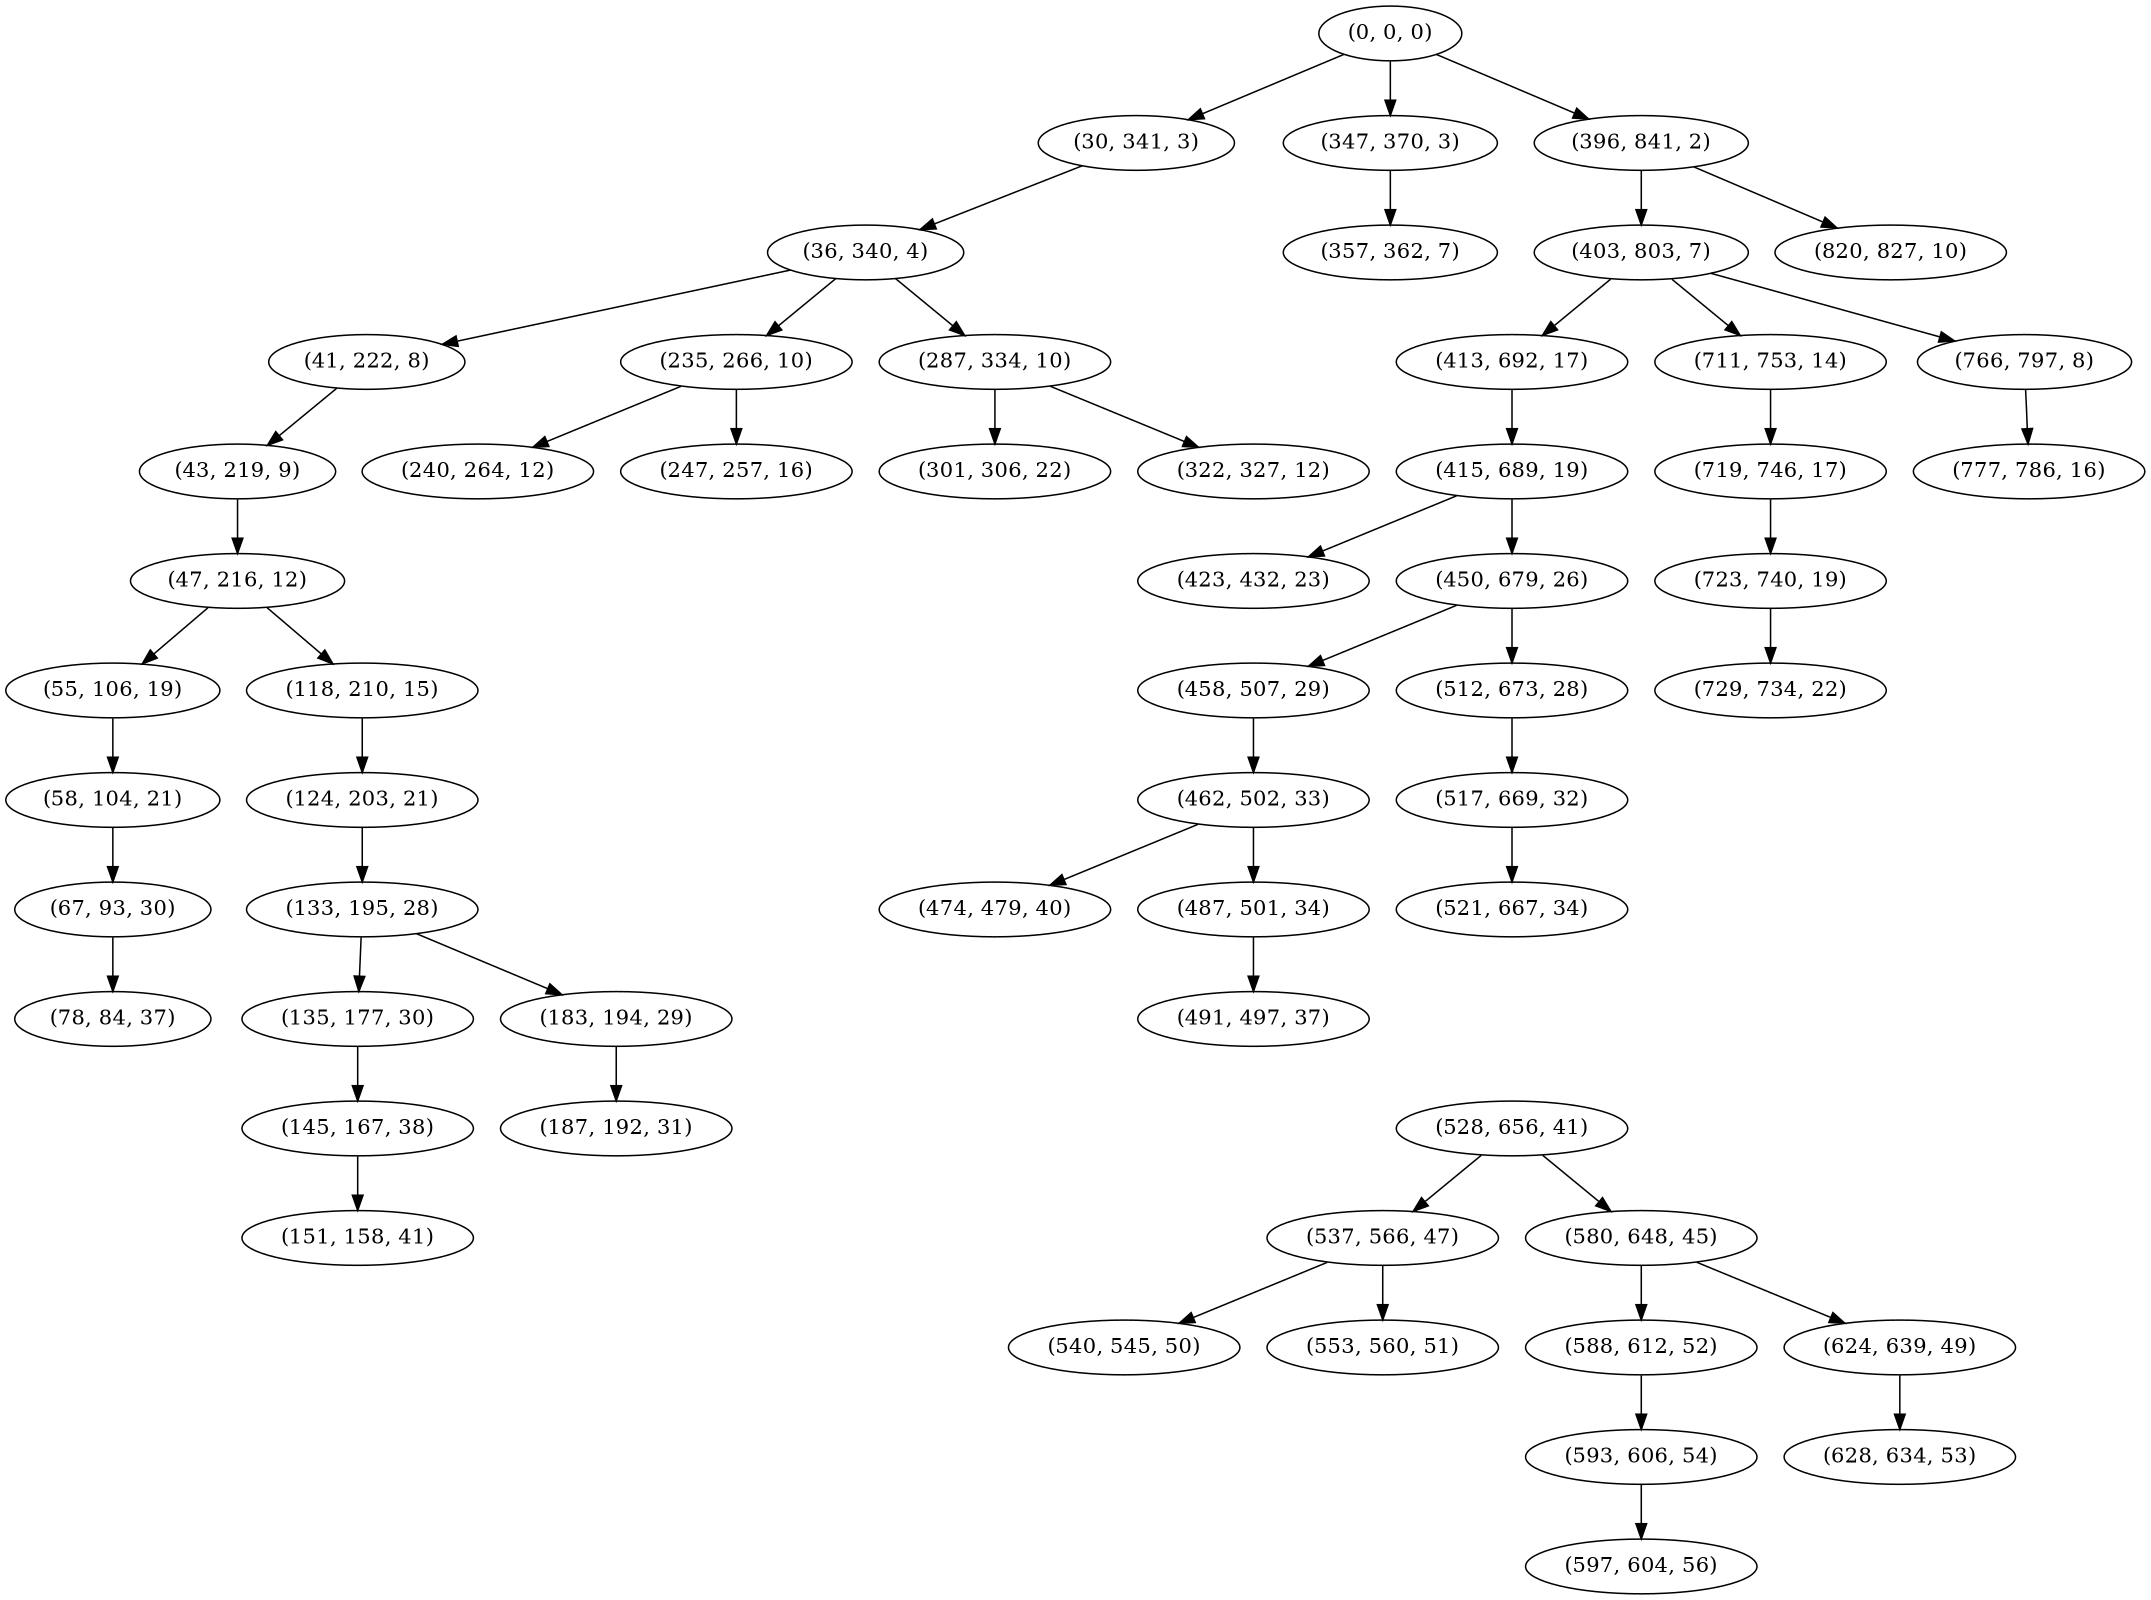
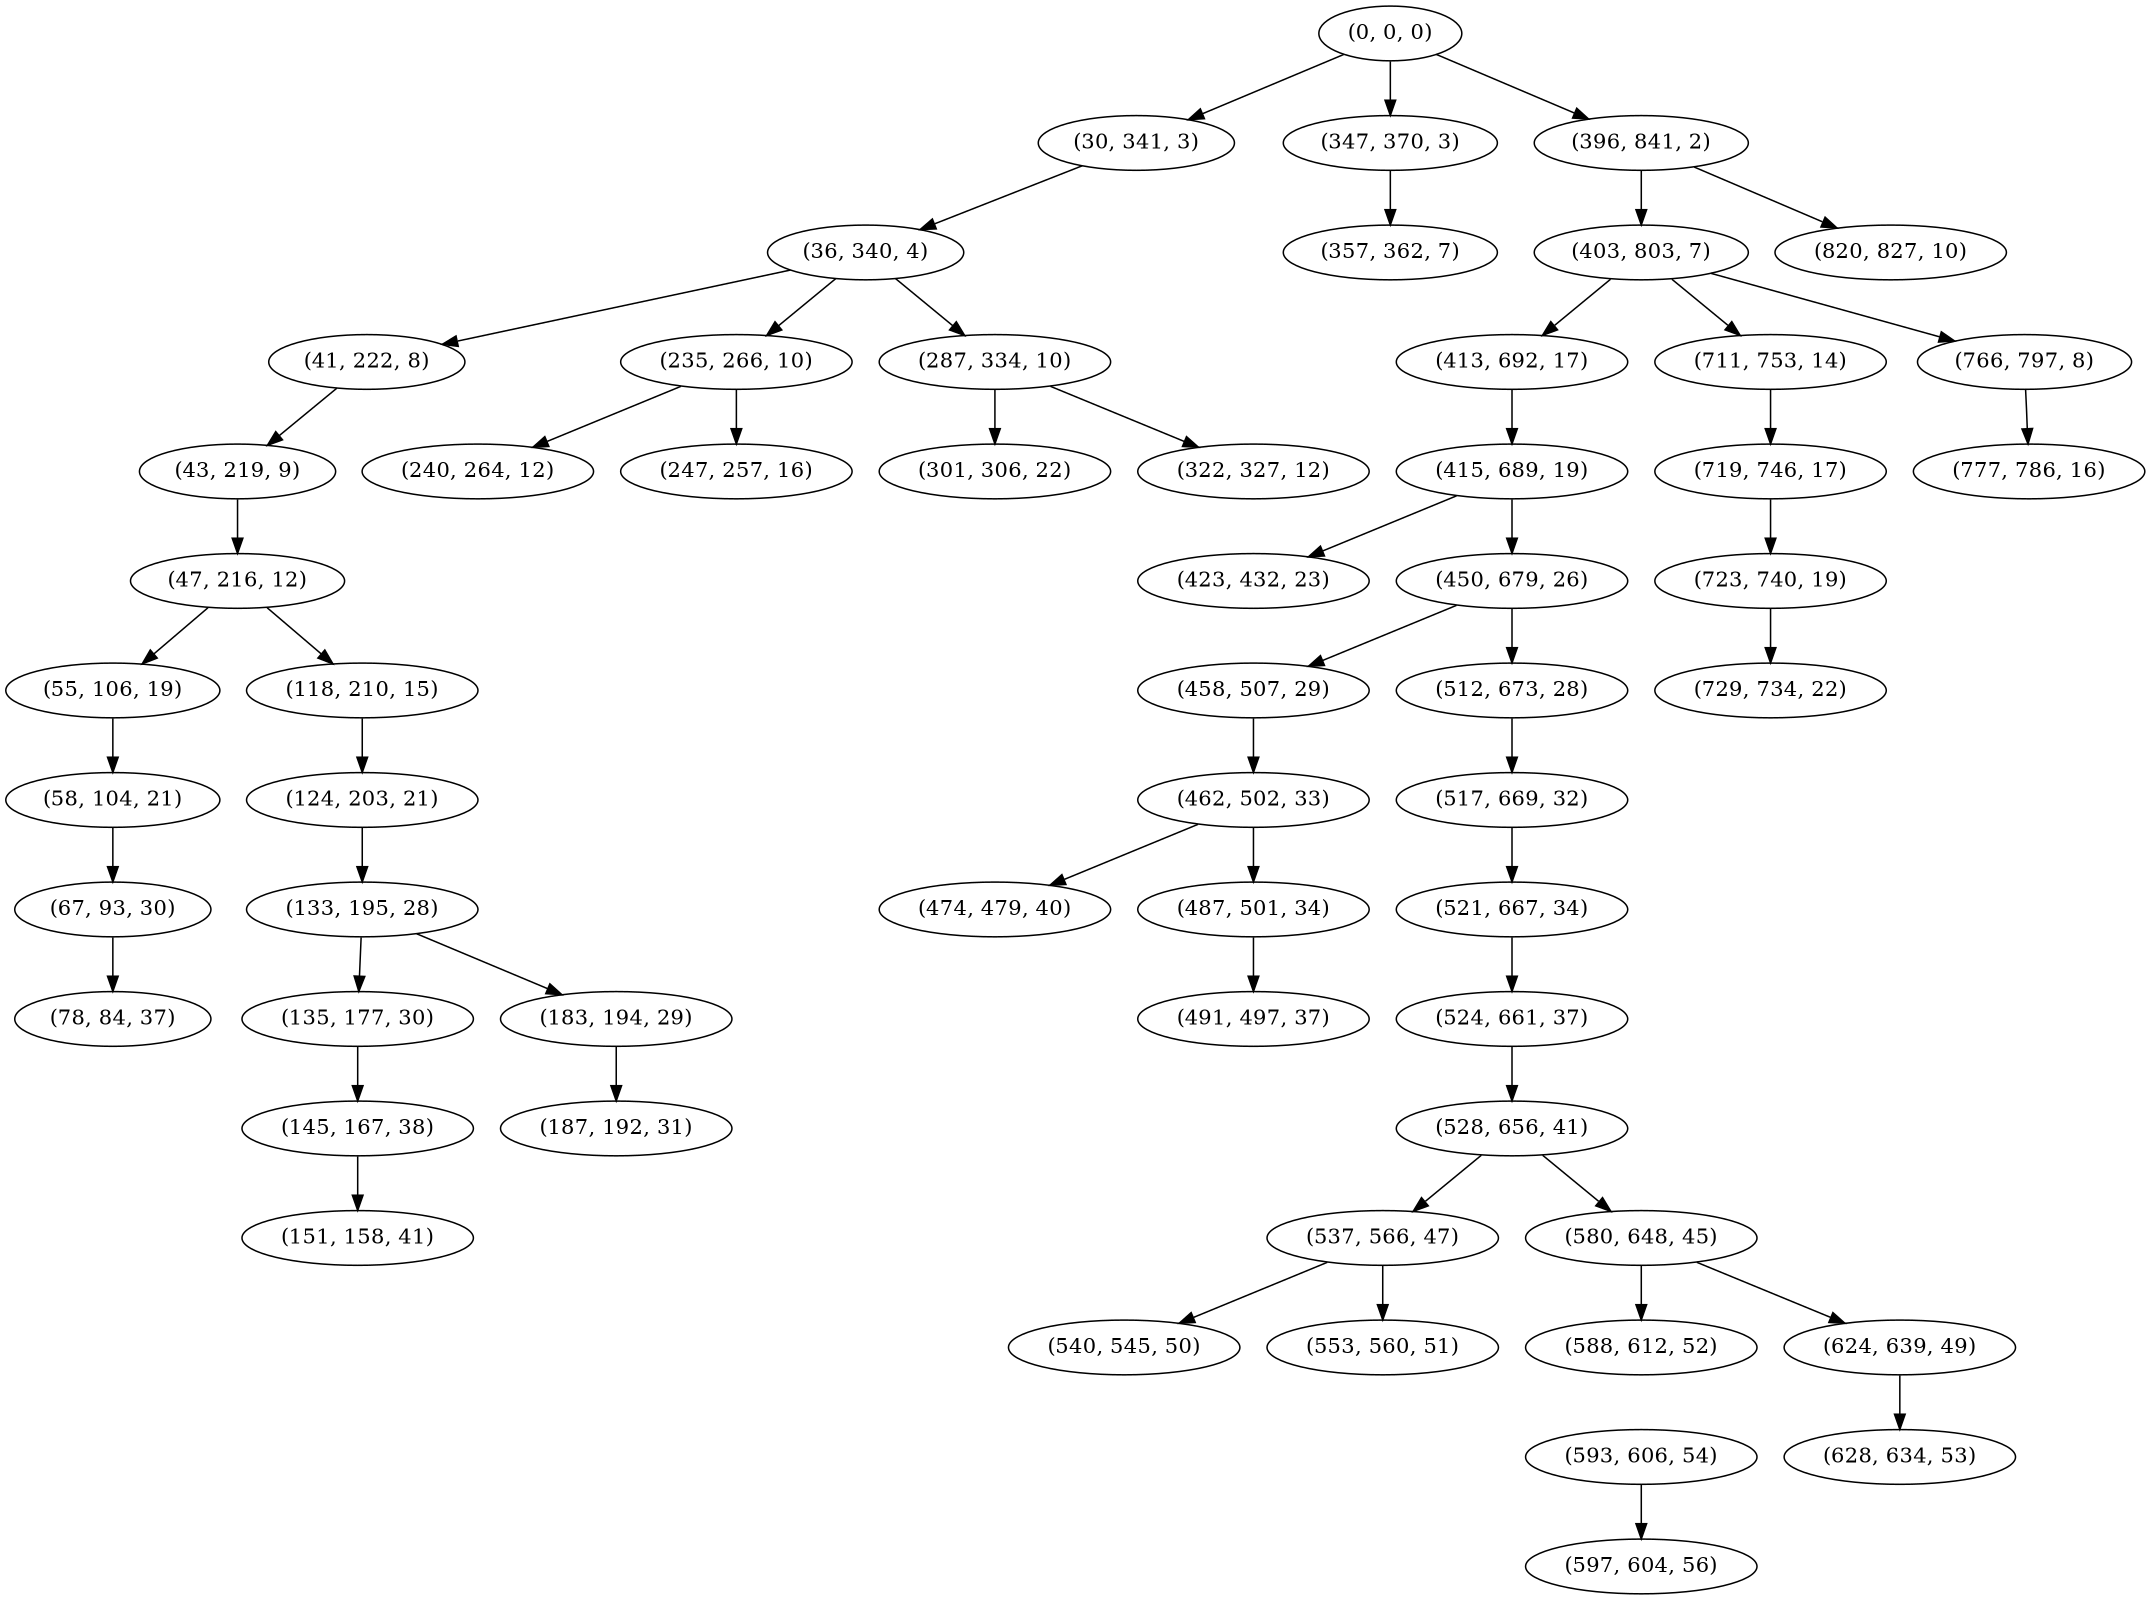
  digraph {
    "(0, 0, 0)"
    "(30, 341, 3)"
    "(347, 370, 3)"
    "(396, 841, 2)"
    "(36, 340, 4)"
    "(357, 362, 7)"
    "(403, 803, 7)"
    "(820, 827, 10)"
    "(41, 222, 8)"
    "(235, 266, 10)"
    "(287, 334, 10)"
    "(43, 219, 9)"
    "(240, 264, 12)"
    "(247, 257, 16)"
    "(301, 306, 22)"
    "(322, 327, 12)"
    "(47, 216, 12)"
    "(55, 106, 19)"
    "(118, 210, 15)"
    "(58, 104, 21)"
    "(124, 203, 21)"
    "(67, 93, 30)"
    "(78, 84, 37)"
    "(133, 195, 28)"
    "(135, 177, 30)"
    "(183, 194, 29)"
    "(145, 167, 38)"
    "(187, 192, 31)"
    "(151, 158, 41)"
    "(413, 692, 17)"
    "(711, 753, 14)"
    "(766, 797, 8)"
    "(415, 689, 19)"
    "(719, 746, 17)"
    "(777, 786, 16)"
    "(423, 432, 23)"
    "(450, 679, 26)"
    "(458, 507, 29)"
    "(512, 673, 28)"
    "(462, 502, 33)"
    "(517, 669, 32)"
    "(474, 479, 40)"
    "(487, 501, 34)"
    "(491, 497, 37)"
    "(521, 667, 34)"
+   "(524, 661, 37)"
    "(528, 656, 41)"
    "(537, 566, 47)"
    "(580, 648, 45)"
    "(540, 545, 50)"
    "(553, 560, 51)"
    "(588, 612, 52)"
    "(624, 639, 49)"
    "(593, 606, 54)"
    "(628, 634, 53)"
    "(597, 604, 56)"
    "(723, 740, 19)"
    "(729, 734, 22)"
    "(0, 0, 0)" -> "(30, 341, 3)"
    "(0, 0, 0)" -> "(347, 370, 3)"
    "(0, 0, 0)" -> "(396, 841, 2)"
    "(30, 341, 3)" -> "(36, 340, 4)"
    "(347, 370, 3)" -> "(357, 362, 7)"
    "(396, 841, 2)" -> "(403, 803, 7)"
    "(396, 841, 2)" -> "(820, 827, 10)"
    "(36, 340, 4)" -> "(41, 222, 8)"
    "(36, 340, 4)" -> "(235, 266, 10)"
    "(36, 340, 4)" -> "(287, 334, 10)"
    "(403, 803, 7)" -> "(413, 692, 17)"
    "(403, 803, 7)" -> "(711, 753, 14)"
    "(403, 803, 7)" -> "(766, 797, 8)"
    "(41, 222, 8)" -> "(43, 219, 9)"
    "(235, 266, 10)" -> "(240, 264, 12)"
    "(235, 266, 10)" -> "(247, 257, 16)"
    "(287, 334, 10)" -> "(301, 306, 22)"
    "(287, 334, 10)" -> "(322, 327, 12)"
    "(43, 219, 9)" -> "(47, 216, 12)"
    "(47, 216, 12)" -> "(55, 106, 19)"
    "(47, 216, 12)" -> "(118, 210, 15)"
    "(55, 106, 19)" -> "(58, 104, 21)"
    "(118, 210, 15)" -> "(124, 203, 21)"
    "(58, 104, 21)" -> "(67, 93, 30)"
    "(124, 203, 21)" -> "(133, 195, 28)"
    "(67, 93, 30)" -> "(78, 84, 37)"
    "(133, 195, 28)" -> "(135, 177, 30)"
    "(133, 195, 28)" -> "(183, 194, 29)"
    "(135, 177, 30)" -> "(145, 167, 38)"
    "(183, 194, 29)" -> "(187, 192, 31)"
    "(145, 167, 38)" -> "(151, 158, 41)"
    "(413, 692, 17)" -> "(415, 689, 19)"
    "(711, 753, 14)" -> "(719, 746, 17)"
    "(766, 797, 8)" -> "(777, 786, 16)"
    "(415, 689, 19)" -> "(423, 432, 23)"
    "(415, 689, 19)" -> "(450, 679, 26)"
    "(719, 746, 17)" -> "(723, 740, 19)"
    "(450, 679, 26)" -> "(458, 507, 29)"
    "(450, 679, 26)" -> "(512, 673, 28)"
    "(458, 507, 29)" -> "(462, 502, 33)"
    "(512, 673, 28)" -> "(517, 669, 32)"
    "(462, 502, 33)" -> "(474, 479, 40)"
    "(462, 502, 33)" -> "(487, 501, 34)"
    "(517, 669, 32)" -> "(521, 667, 34)"
    "(487, 501, 34)" -> "(491, 497, 37)"
+   "(521, 667, 34)" -> "(524, 661, 37)"
+   "(524, 661, 37)" -> "(528, 656, 41)"
    "(528, 656, 41)" -> "(537, 566, 47)"
    "(528, 656, 41)" -> "(580, 648, 45)"
    "(537, 566, 47)" -> "(540, 545, 50)"
    "(537, 566, 47)" -> "(553, 560, 51)"
    "(580, 648, 45)" -> "(588, 612, 52)"
    "(580, 648, 45)" -> "(624, 639, 49)"
-   "(588, 612, 52)" -> "(593, 606, 54)"
    "(624, 639, 49)" -> "(628, 634, 53)"
    "(593, 606, 54)" -> "(597, 604, 56)"
    "(723, 740, 19)" -> "(729, 734, 22)"
  }
